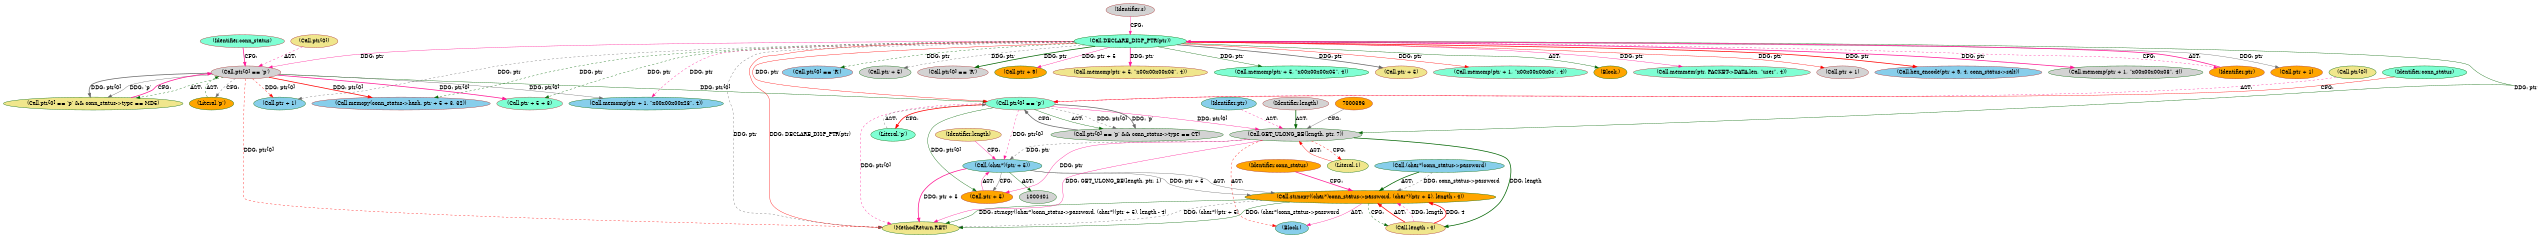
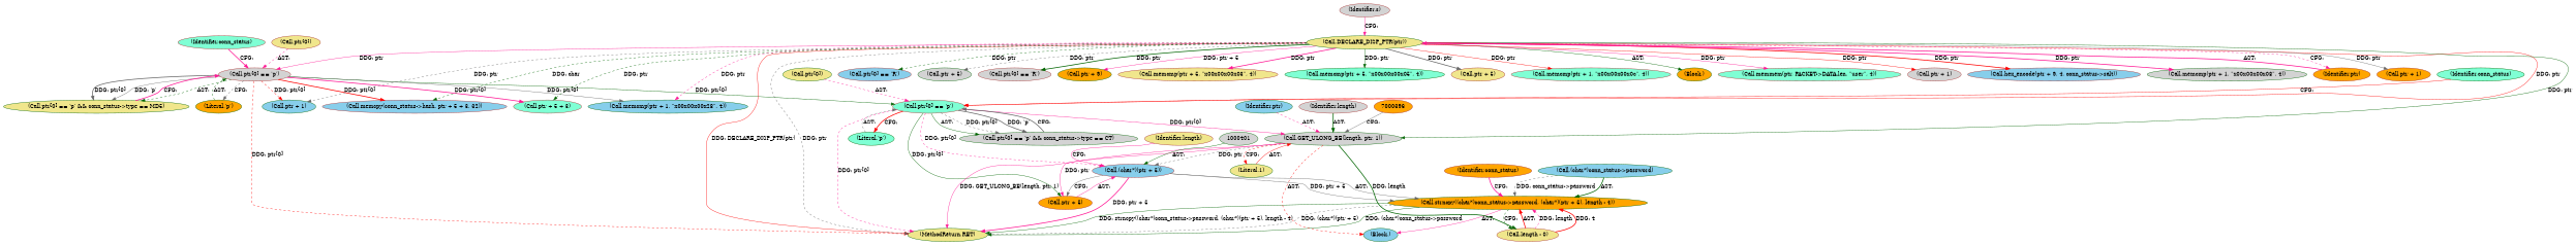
  digraph {
    node [color=brown fillcolor=khaki style=filled]
    edge [color=deeppink style=solid]
-   n1 [color=darkgreen fillcolor=skyblue label="(Call,(char*)(ptr + 5))"]
+   n1 [fillcolor=skyblue label="(Call,(char*)(ptr + 5))"]
    n2 [color=darkgreen fillcolor=orange label="(Call,strncpy((char*)conn_status->password, (char*)(ptr + 5), length - 4))"]
    n3 [color=darkgreen label="(MethodReturn,RET)"]
    n4 [fillcolor=orange label="(Call,ptr + 5)"]
-   n5 [label="(Call,length - 4)"]
+   n5 [label="(Call,length - 0)"]
    n6 [color=darkgreen fillcolor=skyblue label="(Block,)"]
    n7 [fillcolor=aquamarine label="(Call,ptr[0] == 'p')"]
-   n8 [color=darkgreen fillcolor=lightgrey label="(Call,GET_ULONG_BE(length, ptr, 7))"]
+   n8 [color=darkgreen fillcolor=lightgrey label="(Call,GET_ULONG_BE(length, ptr, 1))"]
    n9 [color=darkgreen fillcolor=lightgrey label="(Call,ptr[0] == 'p' && conn_status->type == CT)"]
    n10 [color=darkgreen fillcolor=aquamarine label="(Literal,'p')"]
    n11 [color=darkgreen label="(Literal,1)"]
    n12 [fillcolor=lightgrey label="(Call,ptr[0] == 'p')"]
    n13 [color=darkgreen label="(Call,ptr[0] == 'p' && conn_status->type == MD5)"]
    n14 [color=darkgreen fillcolor=orange label="(Literal,'p')"]
    n15 [fillcolor=skyblue label="(Call,memcpy(conn_status->hash, ptr + 5 + 3, 32))"]
    n16 [fillcolor=aquamarine label="(Call,ptr + 5 + 3)"]
    n17 [color=darkgreen fillcolor=skyblue label="(Call,memcmp(ptr + 1, \"\x00\x00\x00\x28\", 4))"]
    n18 [color=darkgreen fillcolor=skyblue label="(Call,ptr + 1)"]
-   n19 [color=darkgreen fillcolor=aquamarine label="(Call,DECLARE_DISP_PTR(ptr))"]
+   n19 [color=darkgreen label="(Call,DECLARE_DISP_PTR(ptr))"]
    n20 [fillcolor=skyblue label="(Call,ptr[0] == 'R')"]
    n21 [color=darkgreen fillcolor=lightgrey label="(Call,ptr + 5)"]
    n22 [fillcolor=lightgrey label="(Call,ptr[0] == 'R')"]
    n23 [color=darkgreen fillcolor=orange label="(Call,ptr + 9)"]
    n24 [label="(Call,memcmp(ptr + 5, \"\x00\x00\x00\x03\", 4))"]
    n25 [color=darkgreen fillcolor=aquamarine label="(Call,memcmp(ptr + 5, \"\x00\x00\x00\x05\", 4))"]
    n26 [label="(Call,ptr + 5)"]
    n27 [fillcolor=aquamarine label="(Call,memcmp(ptr + 1, \"\x00\x00\x00\x0c\", 4))"]
    n28 [color=darkgreen fillcolor=orange label="(Block,)"]
    n29 [fillcolor=aquamarine label="(Call,memmem(ptr, PACKET->DATA.len, \"user\", 4))"]
    n30 [fillcolor=lightgrey label="(Call,ptr + 1)"]
    n31 [fillcolor=skyblue label="(Call,hex_encode(ptr + 9, 4, conn_status->salt))"]
    n32 [color=darkgreen fillcolor=lightgrey label="(Call,memcmp(ptr + 1, \"\x00\x00\x00\x08\", 4))"]
    n33 [fillcolor=orange label="(Identifier,ptr)"]
    n34 [fillcolor=orange label="(Call,ptr + 1)"]
    n35 [color=darkgreen label="(Call,ptr[0])"]
    n36 [fillcolor=aquamarine label="(Identifier,conn_status)"]
    n37 [fillcolor=orange label="(Identifier,conn_status)"]
    n38 [color=darkgreen fillcolor=aquamarine label="(Identifier,conn_status)"]
    n39 [color=darkgreen fillcolor=skyblue label="(Identifier,ptr)"]
    n40 [label="(Call,ptr[0])"]
    n41 [color=darkgreen fillcolor=skyblue label="(Call,(char*)conn_status->password)"]
    n42 [fillcolor=lightgrey label="(Identifier,s)"]
    n43 [label="(Identifier,length)"]
    n44 [fillcolor=lightgrey label="(Identifier,length)"]
    1000401 [color=darkgreen fillcolor=lightgrey]
    n46 [fillcolor=orange label=7000396]
    n1 -> n2 [color=gray40 label="AST: "]
    n1 -> n2 [color=gray40 label="DDG: ptr + 5"]
    n1 -> n3 [label="DDG: ptr + 5" style=bold]
    n1 -> n4 [color=gray40 label="CFG: "]
    n2 -> n3 [color=darkgreen label="DDG: strncpy((char*)conn_status->password, (char*)(ptr + 5), length - 4)"]
    n2 -> n3 [color=gray40 label="DDG: (char*)(ptr + 5)" style=dashed]
    n2 -> n3 [color=darkgreen label="DDG: (char*)conn_status->password"]
    n2 -> n5 [color=darkgreen label="CFG: " style=dashed]
    n2 -> n6 [label="AST: "]
    n4 -> n1 [label="AST: "]
    n5 -> n2 [color=red label="AST: " style=bold]
    n5 -> n2 [label="DDG: length" style=dashed]
    n5 -> n2 [color=red label="DDG: 4" style=bold]
    n7 -> n1 [label="DDG: ptr[0]" style=dashed]
    n7 -> n3 [label="DDG: ptr[0]" style=dashed]
    n7 -> n4 [color=darkgreen label="DDG: ptr[0]"]
    n7 -> n8 [label="DDG: ptr[0]"]
    n7 -> n9 [color=darkgreen label="AST: "]
    n7 -> n9 [color=gray40 label="DDG: ptr[0]" style=dashed]
    n7 -> n9 [color=gray40 label="DDG: 'p'" style=bold]
    n7 -> n10 [color=red label="CFG: " style=bold]
    n8 -> n1 [color=gray40 label="DDG: ptr" style=dashed]
    n8 -> n3 [label="DDG: GET_ULONG_BE(length, ptr, 1)"]
    n8 -> n4 [label="DDG: ptr"]
    n8 -> n5 [color=darkgreen label="DDG: length" style=bold]
    n8 -> n6 [color=red label="AST: " style=dashed]
    n8 -> n11 [color=red label="CFG: " style=dashed]
    n9 -> n7 [color=gray40 label="CFG: " style=bold]
    n10 -> n7 [color=gray40 label="AST: " style=dashed]
    n11 -> n8 [color=red label="AST: "]
    n12 -> n3 [color=red label="DDG: ptr[0]" style=dashed]
    n12 -> n7 [color=darkgreen label="DDG: ptr[0]"]
    n12 -> n13 [color=darkgreen label="AST: " style=dashed]
    n12 -> n13 [color=gray40 label="DDG: ptr[0]" style=bold]
    n12 -> n13 [color=gray40 label="DDG: 'p'"]
    n12 -> n14 [color=gray40 label="CFG: " style=dashed]
    n12 -> n15 [color=red label="DDG: ptr[0]" style=bold]
    n12 -> n16 [label="DDG: ptr[0]" style=bold]
    n12 -> n17 [color=gray40 label="DDG: ptr[0]"]
    n12 -> n18 [color=red label="DDG: ptr[0]" style=dashed]
    n13 -> n12 [label="CFG: " style=bold]
    n14 -> n12 [color=darkgreen label="AST: " style=dashed]
    n19 -> n3 [color=red label="DDG: DECLARE_DISP_PTR(ptr)"]
    n19 -> n3 [color=gray40 label="DDG: ptr" style=dashed]
    n19 -> n7 [color=red label="DDG: ptr"]
    n19 -> n8 [color=darkgreen label="DDG: ptr"]
    n19 -> n12 [label="DDG: ptr"]
-   n19 -> n15 [color=darkgreen label="DDG: ptr" style=dashed]
+   n19 -> n15 [color=darkgreen label="DDG: char" style=dashed]
    n19 -> n16 [color=darkgreen label="DDG: ptr" style=dashed]
    n19 -> n17 [label="DDG: ptr" style=dashed]
    n19 -> n18 [color=gray40 label="DDG: ptr" style=dashed]
    n19 -> n20 [color=darkgreen label="DDG: ptr" style=dashed]
    n19 -> n21 [color=gray40 label="DDG: ptr" style=dashed]
    n19 -> n22 [color=darkgreen label="DDG: ptr" style=bold]
    n19 -> n23 [label="DDG: ptr + 5"]
    n19 -> n24 [label="DDG: ptr" style=bold]
    n19 -> n25 [color=darkgreen label="DDG: ptr"]
    n19 -> n26 [color=gray40 label="DDG: ptr" style=bold]
    n19 -> n27 [color=red label="DDG: ptr"]
    n19 -> n28 [color=darkgreen label="AST: "]
    n19 -> n29 [label="DDG: ptr"]
    n19 -> n30 [color=red label="DDG: ptr"]
    n19 -> n31 [color=red label="DDG: ptr" style=bold]
    n19 -> n32 [label="DDG: ptr" style=bold]
    n19 -> n33 [label="CFG: " style=dashed]
    n19 -> n34 [color=gray40 label="DDG: ptr"]
    n33 -> n19 [label="AST: " style=bold]
    n35 -> n7 [label="AST: " style=dashed]
    n36 -> n12 [label="CFG: " style=bold]
    n37 -> n2 [label="CFG: " style=bold]
    n38 -> n7 [color=red label="CFG: "]
    n39 -> n8 [label="AST: " style=dashed]
    n40 -> n12 [label="AST: " style=dashed]
    n41 -> n2 [color=darkgreen label="AST: " style=bold]
    n41 -> n2 [color=gray40 label="DDG: conn_status->password" style=dashed]
    n42 -> n19 [label="CFG: "]
    n43 -> n1 [label="CFG: "]
    n44 -> n8 [color=darkgreen label="AST: " style=bold]
-   n1 -> 1000401 [color=darkgreen label="AST: "]
+   1000401 -> n1 [color=darkgreen label="AST: "]
    n46 -> n8 [color=gray40 label="CFG: "]
  }
